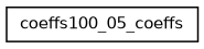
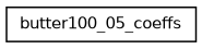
  digraph {
    rankdir=LR
-   n1 [color=black fillcolor=white fontname=Helvetica fontsize=10 height=0.2 label=coeffs100_05_coeffs shape=record style=filled width=0.4]
+   n1 [color=black fillcolor=white fontname=Helvetica fontsize=10 height=0.2 label=butter100_05_coeffs shape=record style=filled width=0.4]
  }
